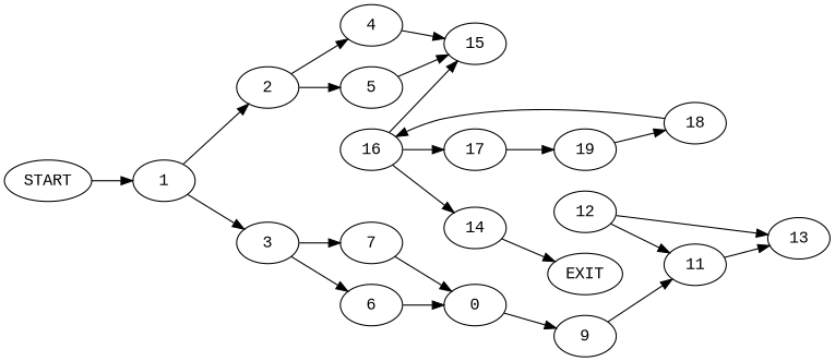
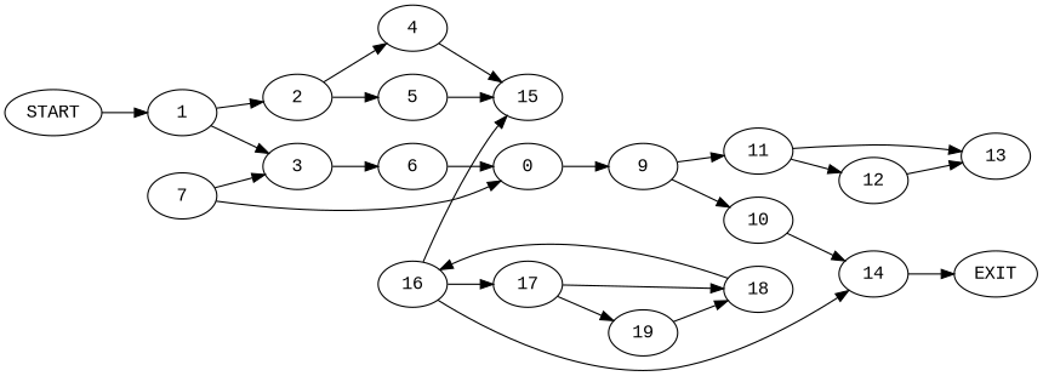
  digraph {
    fontname="Liberation Mono"
    rankdir=LR
    node [fontname="Liberation Mono"]
    edge [fontname="Liberation Mono"]
    n1 [label=START]
    1
    2
    3
    n5 [label=EXIT]
    4
    5
    6
    7
    15
    n11 [label=0]
    9
+   10
    11
    14
    12
    13
    16
    17
    18
    19
    n1 -> 1
    1 -> 2
    1 -> 3
    2 -> 4
    2 -> 5
    3 -> 6
-   3 -> 7
+   7 -> 3
    4 -> 15
    5 -> 15
    6 -> n11
    7 -> n11
    n11 -> 9
+   9 -> 10
    9 -> 11
-   12 -> 11
+   10 -> 14
+   11 -> 12
    11 -> 13
    14 -> n5
    12 -> 13
    16 -> 15
    16 -> 14
    16 -> 17
+   17 -> 18
    17 -> 19
    18 -> 16
    19 -> 18
  }
